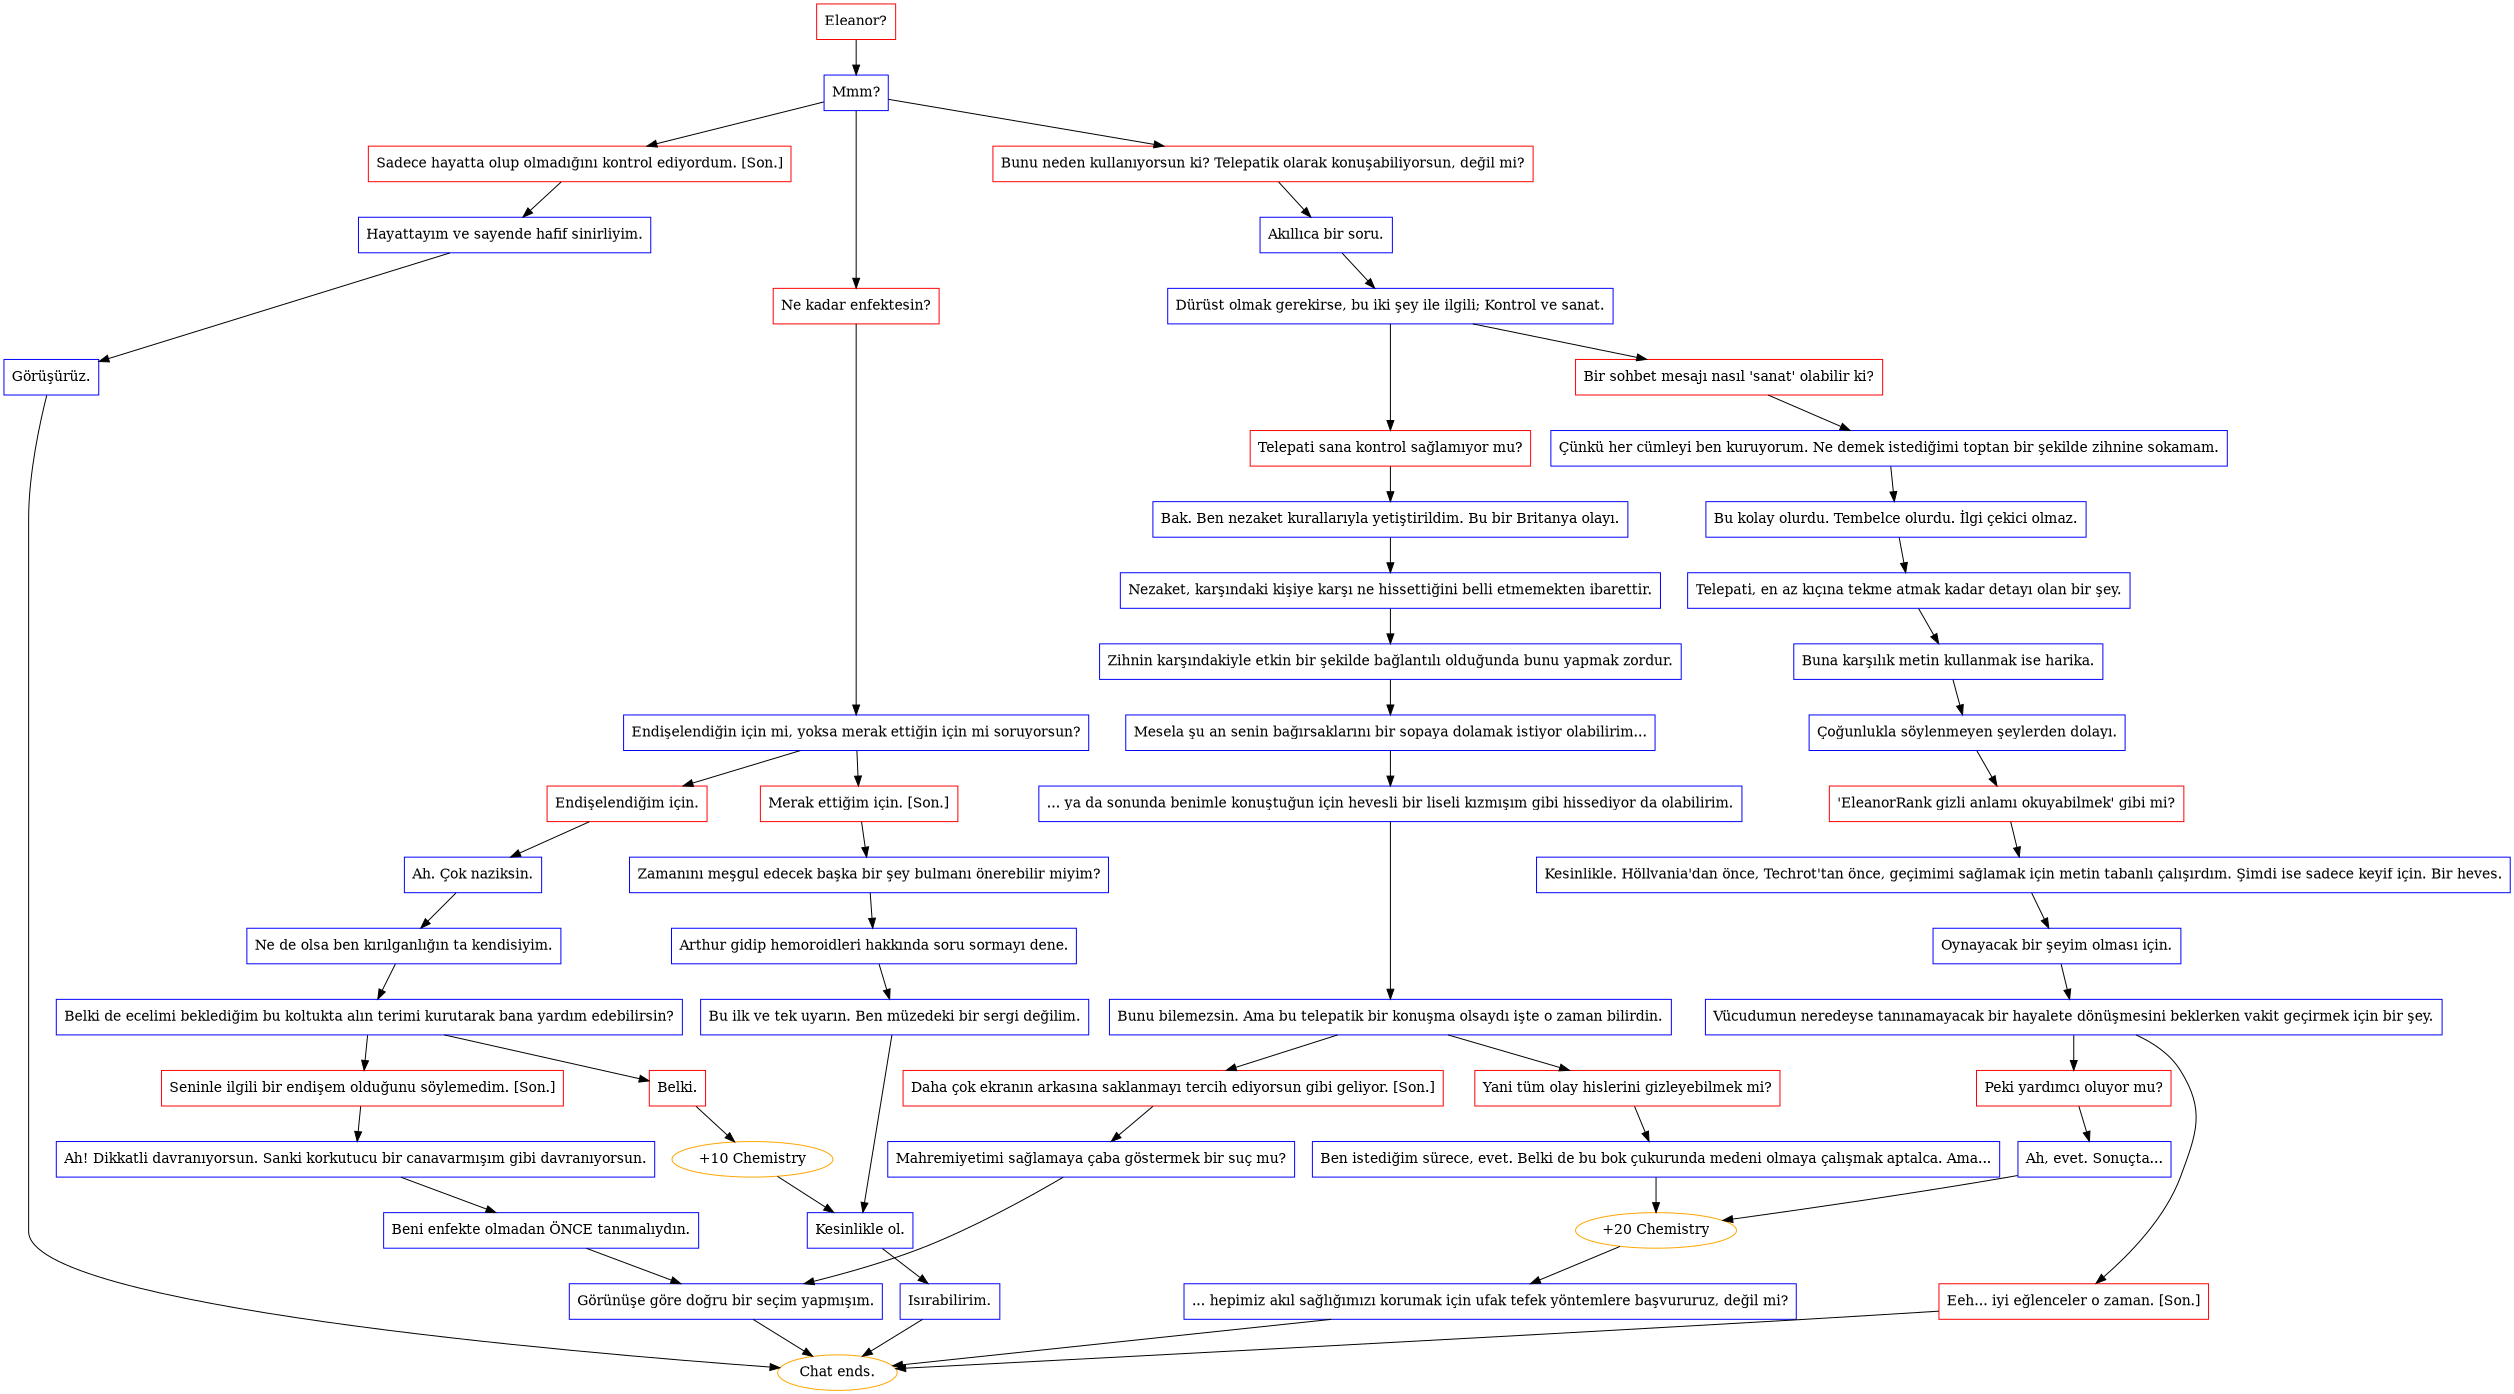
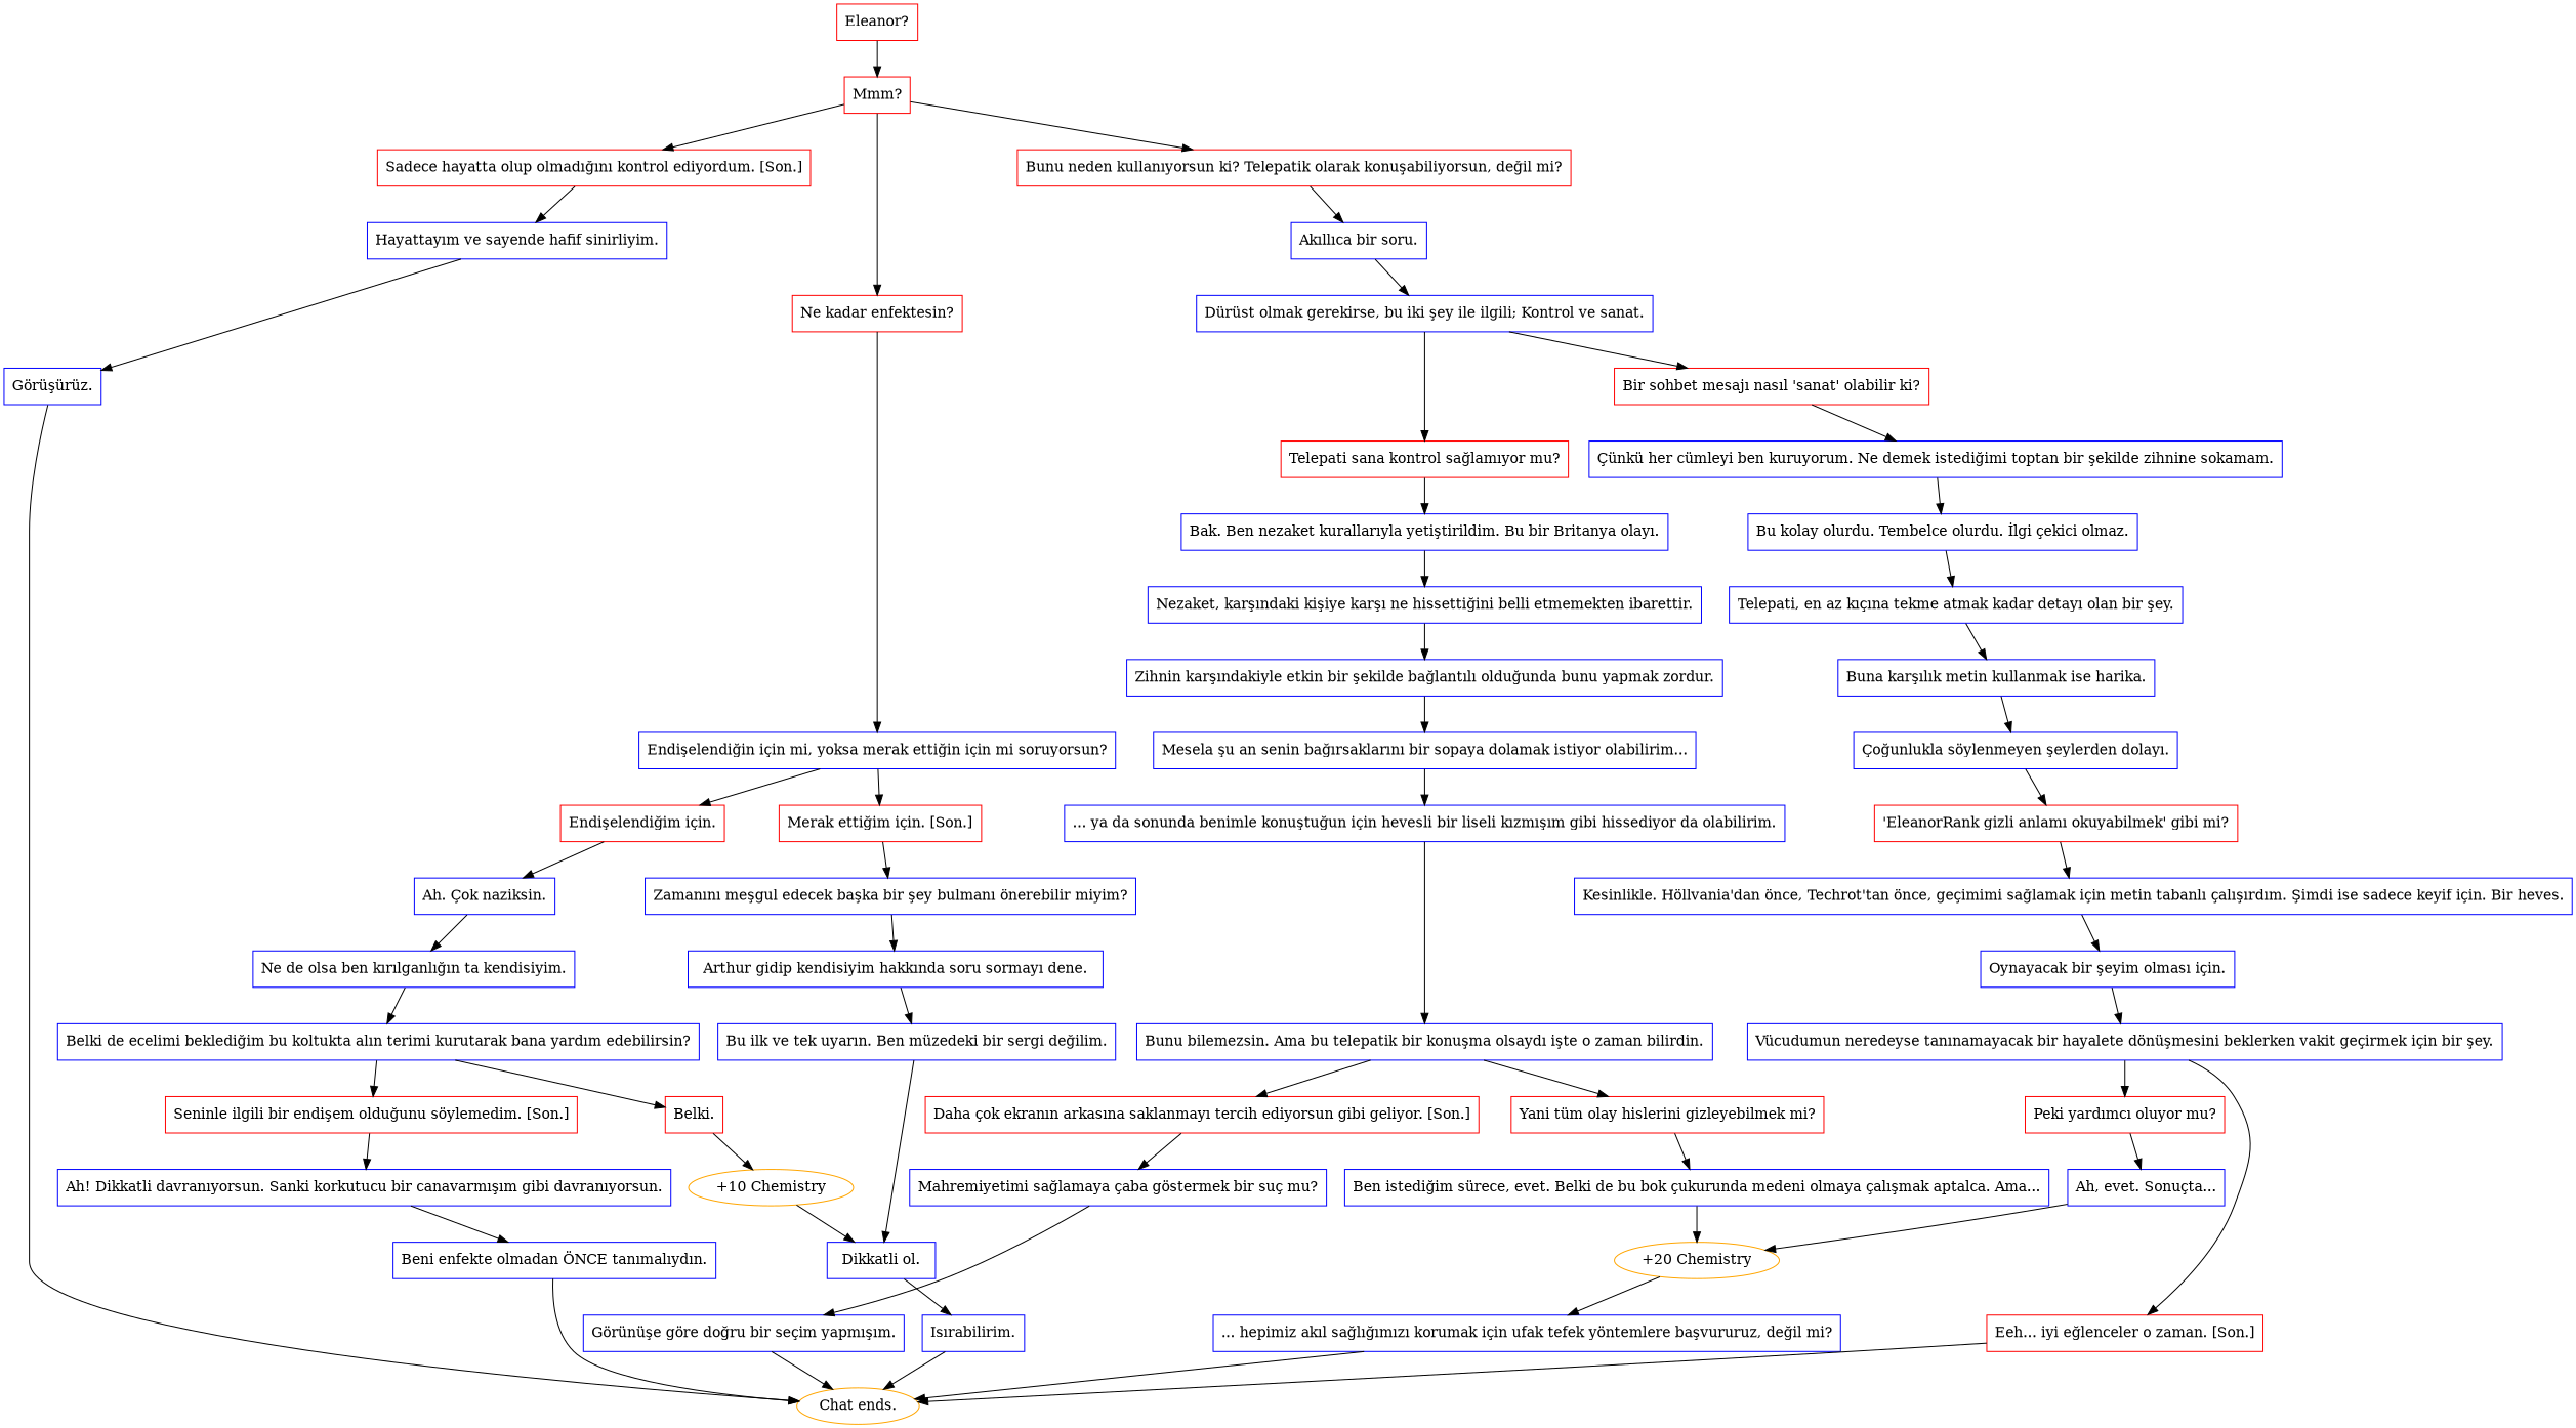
  digraph {
    node [color=blue shape=box]
    n1 [color=red label="Eleanor?"]
-   n2 [label="Mmm?"]
+   n2 [color=red label="Mmm?"]
    n3 [color=red label="Bunu neden kullanıyorsun ki? Telepatik olarak konuşabiliyorsun, değil mi?"]
    n4 [color=red label="Ne kadar enfektesin?"]
    n5 [color=red label="Sadece hayatta olup olmadığını kontrol ediyordum. [Son.]"]
    n6 [label="Akıllıca bir soru."]
    n7 [label="Endişelendiğin için mi, yoksa merak ettiğin için mi soruyorsun?"]
    n8 [label="Hayattayım ve sayende hafif sinirliyim."]
    n9 [label="Dürüst olmak gerekirse, bu iki şey ile ilgili; Kontrol ve sanat."]
    n10 [color=red label="Endişelendiğim için."]
    n11 [color=red label="Merak ettiğim için. [Son.]"]
    n12 [label="Görüşürüz."]
    n13 [color=red label="Telepati sana kontrol sağlamıyor mu?"]
    n14 [color=red label="Bir sohbet mesajı nasıl 'sanat' olabilir ki?"]
    n15 [label="Ah. Çok naziksin."]
    n16 [label="Zamanını meşgul edecek başka bir şey bulmanı önerebilir miyim?"]
    "Chat ends." [color=orange shape=""]
    n18 [label="Bak. Ben nezaket kurallarıyla yetiştirildim. Bu bir Britanya olayı."]
    n19 [label="Çünkü her cümleyi ben kuruyorum. Ne demek istediğimi toptan bir şekilde zihnine sokamam."]
    n20 [label="Ne de olsa ben kırılganlığın ta kendisiyim."]
-   n21 [label="Arthur gidip hemoroidleri hakkında soru sormayı dene."]
+   n21 [label="Arthur gidip kendisiyim hakkında soru sormayı dene."]
    n22 [label="Nezaket, karşındaki kişiye karşı ne hissettiğini belli etmemekten ibarettir."]
    n23 [label="Bu kolay olurdu. Tembelce olurdu. İlgi çekici olmaz."]
    n24 [label="Belki de ecelimi beklediğim bu koltukta alın terimi kurutarak bana yardım edebilirsin?"]
    n25 [label="Bu ilk ve tek uyarın. Ben müzedeki bir sergi değilim."]
    n26 [label="Zihnin karşındakiyle etkin bir şekilde bağlantılı olduğunda bunu yapmak zordur."]
    n27 [label="Telepati, en az kıçına tekme atmak kadar detayı olan bir şey."]
    n28 [color=red label="Belki."]
    n29 [color=red label="Seninle ilgili bir endişem olduğunu söylemedim. [Son.]"]
-   n30 [label="Kesinlikle ol."]
+   n30 [label="Dikkatli ol."]
    n31 [label="Mesela şu an senin bağırsaklarını bir sopaya dolamak istiyor olabilirim..."]
    n32 [label="Buna karşılık metin kullanmak ise harika."]
    n33 [color=orange label="+10 Chemistry" shape=""]
    n34 [label="Ah! Dikkatli davranıyorsun. Sanki korkutucu bir canavarmışım gibi davranıyorsun."]
    n35 [label="... ya da sonunda benimle konuştuğun için hevesli bir liseli kızmışım gibi hissediyor da olabilirim."]
    n36 [label="Çoğunlukla söylenmeyen şeylerden dolayı."]
    n37 [label="Beni enfekte olmadan ÖNCE tanımalıydın."]
    n38 [label="Bunu bilemezsin. Ama bu telepatik bir konuşma olsaydı işte o zaman bilirdin."]
    n39 [color=red label="'EleanorRank gizli anlamı okuyabilmek' gibi mi?"]
    n40 [label="Isırabilirim."]
    n41 [color=red label="Yani tüm olay hislerini gizleyebilmek mi?"]
    n42 [color=red label="Daha çok ekranın arkasına saklanmayı tercih ediyorsun gibi geliyor. [Son.]"]
    n43 [label="Kesinlikle. Höllvania'dan önce, Techrot'tan önce, geçimimi sağlamak için metin tabanlı çalışırdım. Şimdi ise sadece keyif için. Bir heves."]
    n44 [label="Ben istediğim sürece, evet. Belki de bu bok çukurunda medeni olmaya çalışmak aptalca. Ama..."]
    n45 [label="Mahremiyetimi sağlamaya çaba göstermek bir suç mu?"]
    n46 [label="Oynayacak bir şeyim olması için."]
    n47 [color=orange label="+20 Chemistry" shape=""]
    n48 [label="Görünüşe göre doğru bir seçim yapmışım."]
    n49 [label="Vücudumun neredeyse tanınamayacak bir hayalete dönüşmesini beklerken vakit geçirmek için bir şey."]
    n50 [label="... hepimiz akıl sağlığımızı korumak için ufak tefek yöntemlere başvururuz, değil mi?"]
    n51 [color=red label="Peki yardımcı oluyor mu?"]
    n52 [color=red label="Eeh... iyi eğlenceler o zaman. [Son.]"]
    n53 [label="Ah, evet. Sonuçta..."]
    n1 -> n2
    n2 -> n3
    n2 -> n4
    n2 -> n5
    n3 -> n6
    n4 -> n7
    n5 -> n8
    n6 -> n9
    n7 -> n10
    n7 -> n11
    n8 -> n12
    n9 -> n13
    n9 -> n14
    n10 -> n15
    n11 -> n16
    n12 -> "Chat ends."
    n13 -> n18
    n14 -> n19
    n15 -> n20
    n16 -> n21
    n18 -> n22
    n19 -> n23
    n20 -> n24
    n21 -> n25
    n22 -> n26
    n23 -> n27
    n24 -> n28
    n24 -> n29
    n25 -> n30
    n26 -> n31
    n27 -> n32
    n28 -> n33
    n29 -> n34
    n30 -> n40
    n31 -> n35
    n32 -> n36
    n33 -> n30
    n34 -> n37
    n35 -> n38
    n36 -> n39
-   n37 -> n48
+   n37 -> "Chat ends."
    n38 -> n41
    n38 -> n42
    n39 -> n43
    n40 -> "Chat ends."
    n41 -> n44
    n42 -> n45
    n43 -> n46
    n44 -> n47
    n45 -> n48
    n46 -> n49
    n47 -> n50
    n48 -> "Chat ends."
    n49 -> n51
    n49 -> n52
    n50 -> "Chat ends."
    n51 -> n53
    n52 -> "Chat ends."
    n53 -> n47
  }
